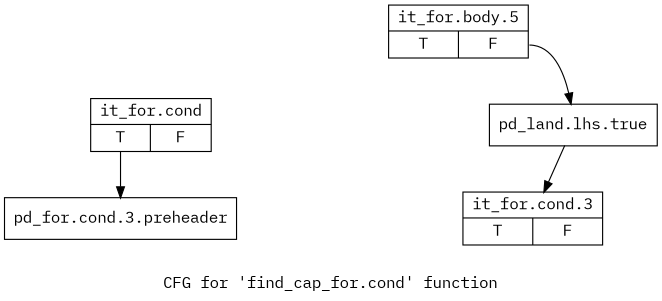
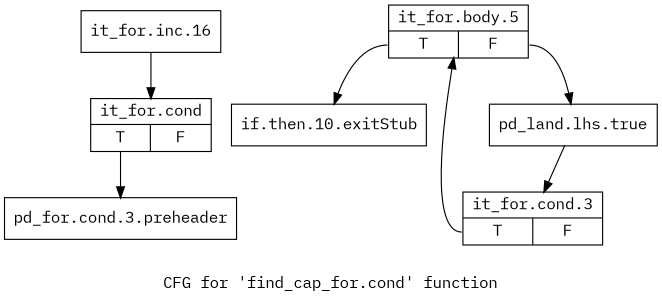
  digraph {
    fontname="IBM Plex Mono"
    label="CFG for 'find_cap_for.cond' function"
    node [fontname="IBM Plex Mono" shape=record]
    edge [fontname="IBM Plex Mono" tailport=s0]
    n1 [label="{it_for.cond|{<s0>T|<s1>F}}"]
    n2 [label="{pd_for.cond.3.preheader}"]
+   n3 [label="{if.then.10.exitStub}"]
    n4 [label="{it_for.cond.3|{<s0>T|<s1>F}}"]
    n5 [label="{it_for.body.5|{<s0>T|<s1>F}}"]
    n6 [label="{pd_land.lhs.true}"]
+   n7 [label="{it_for.inc.16}"]
    n1 -> n2
+   n4 -> n5
+   n5 -> n3
    n5 -> n6 [tailport=s1]
    n6 -> n4 [tailport=""]
+   n7 -> n1 [tailport=""]
  }
